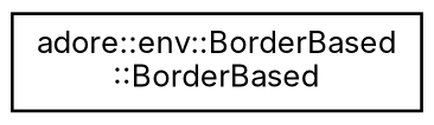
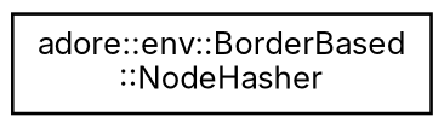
  digraph {
    rankdir=LR
    fontname=Inter
-   n1 [color=black fillcolor=white fontname=Inter fontsize=10 height=0.2 label="adore::env::BorderBased\l::BorderBased" shape=record style=filled width=0.4]
+   n1 [color=black fillcolor=white fontname=Inter fontsize=10 height=0.2 label="adore::env::BorderBased\l::NodeHasher" shape=record style=filled width=0.4]
  }
